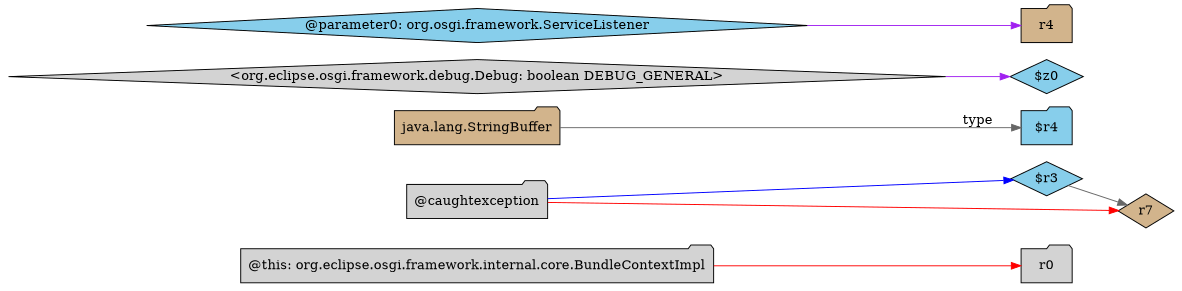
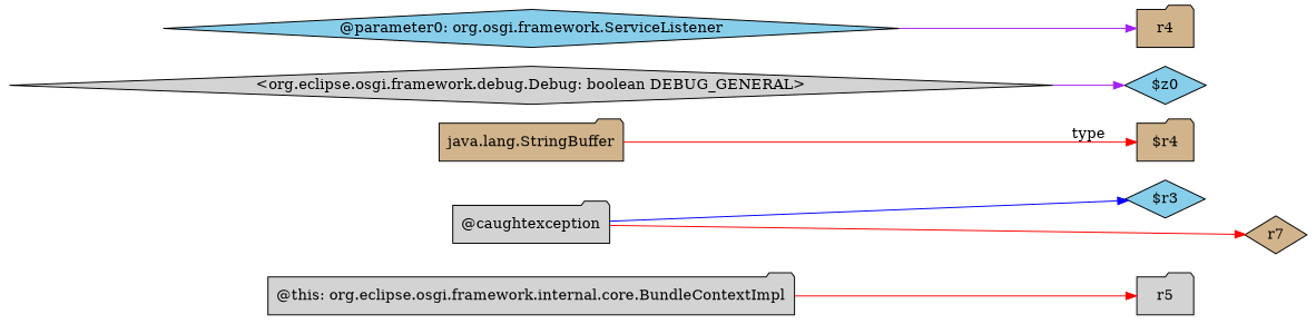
  digraph {
    rankdir=LR
    node [fillcolor=lightgrey shape=folder style=filled]
    edge [color=red]
    n1 [label="@this: org.eclipse.osgi.framework.internal.core.BundleContextImpl"]
-   n2 [label=r0]
+   n2 [label=r5]
    n3 [fillcolor=skyblue label="$r3" shape=diamond]
    n4 [fillcolor=tan label=r7 shape=diamond]
    n5 [fillcolor=tan label="java.lang.StringBuffer"]
-   n6 [fillcolor=skyblue label="$r4"]
+   n6 [fillcolor=tan label="$r4"]
    n7 [label="<org.eclipse.osgi.framework.debug.Debug: boolean DEBUG_GENERAL>" shape=diamond]
    n8 [fillcolor=skyblue label="$z0" shape=diamond]
    n9 [fillcolor=skyblue label="@parameter0: org.osgi.framework.ServiceListener" shape=diamond]
    n10 [fillcolor=tan label=r4]
    n11 [label="@caughtexception"]
    n1 -> n2
-   n3 -> n4 [color=gray40]
-   n5 -> n6 [color=gray40 label=type]
+   n5 -> n6 [label=type]
    n7 -> n8 [color=purple]
    n9 -> n10 [color=purple]
    n11 -> n3 [color=blue]
    n11 -> n4
  }
